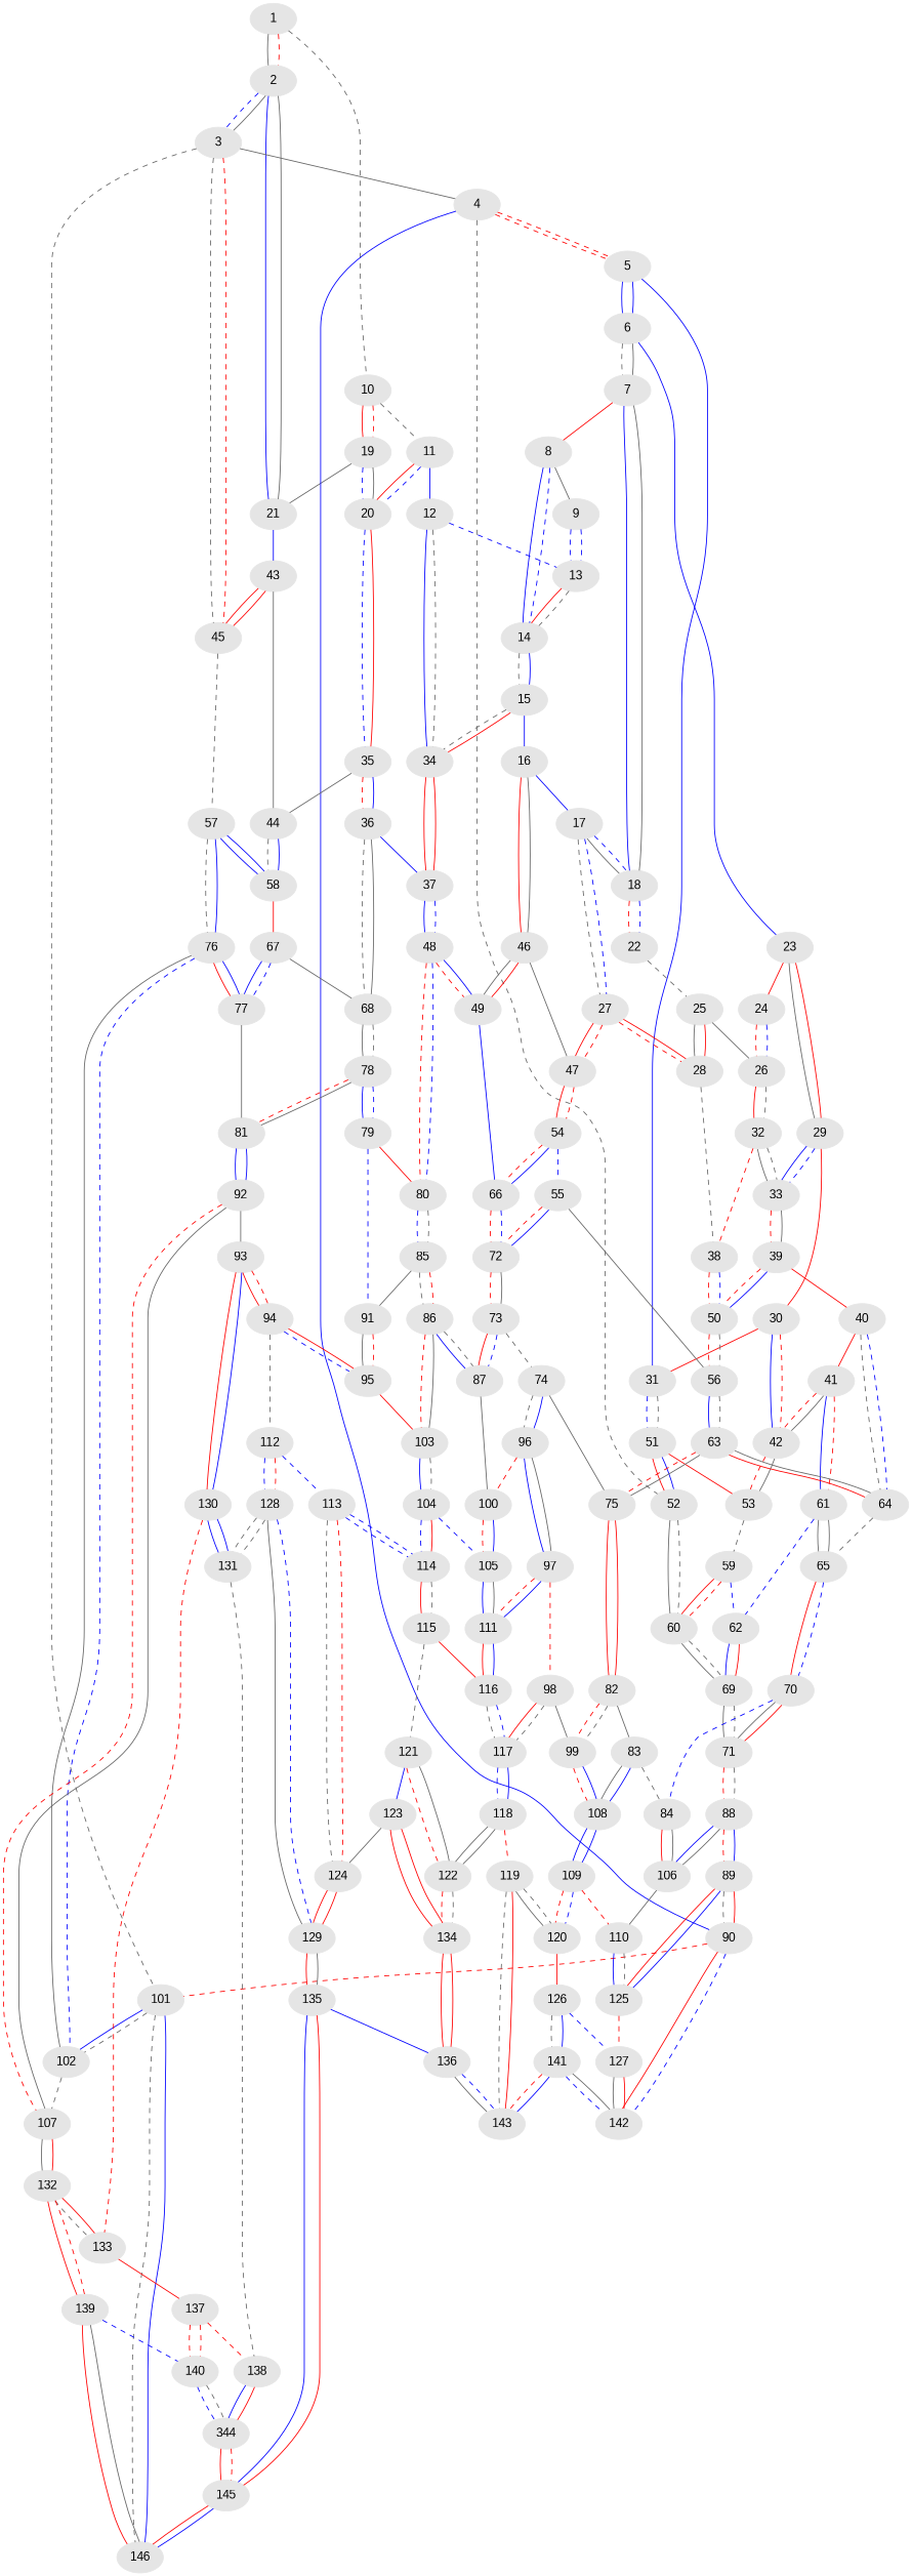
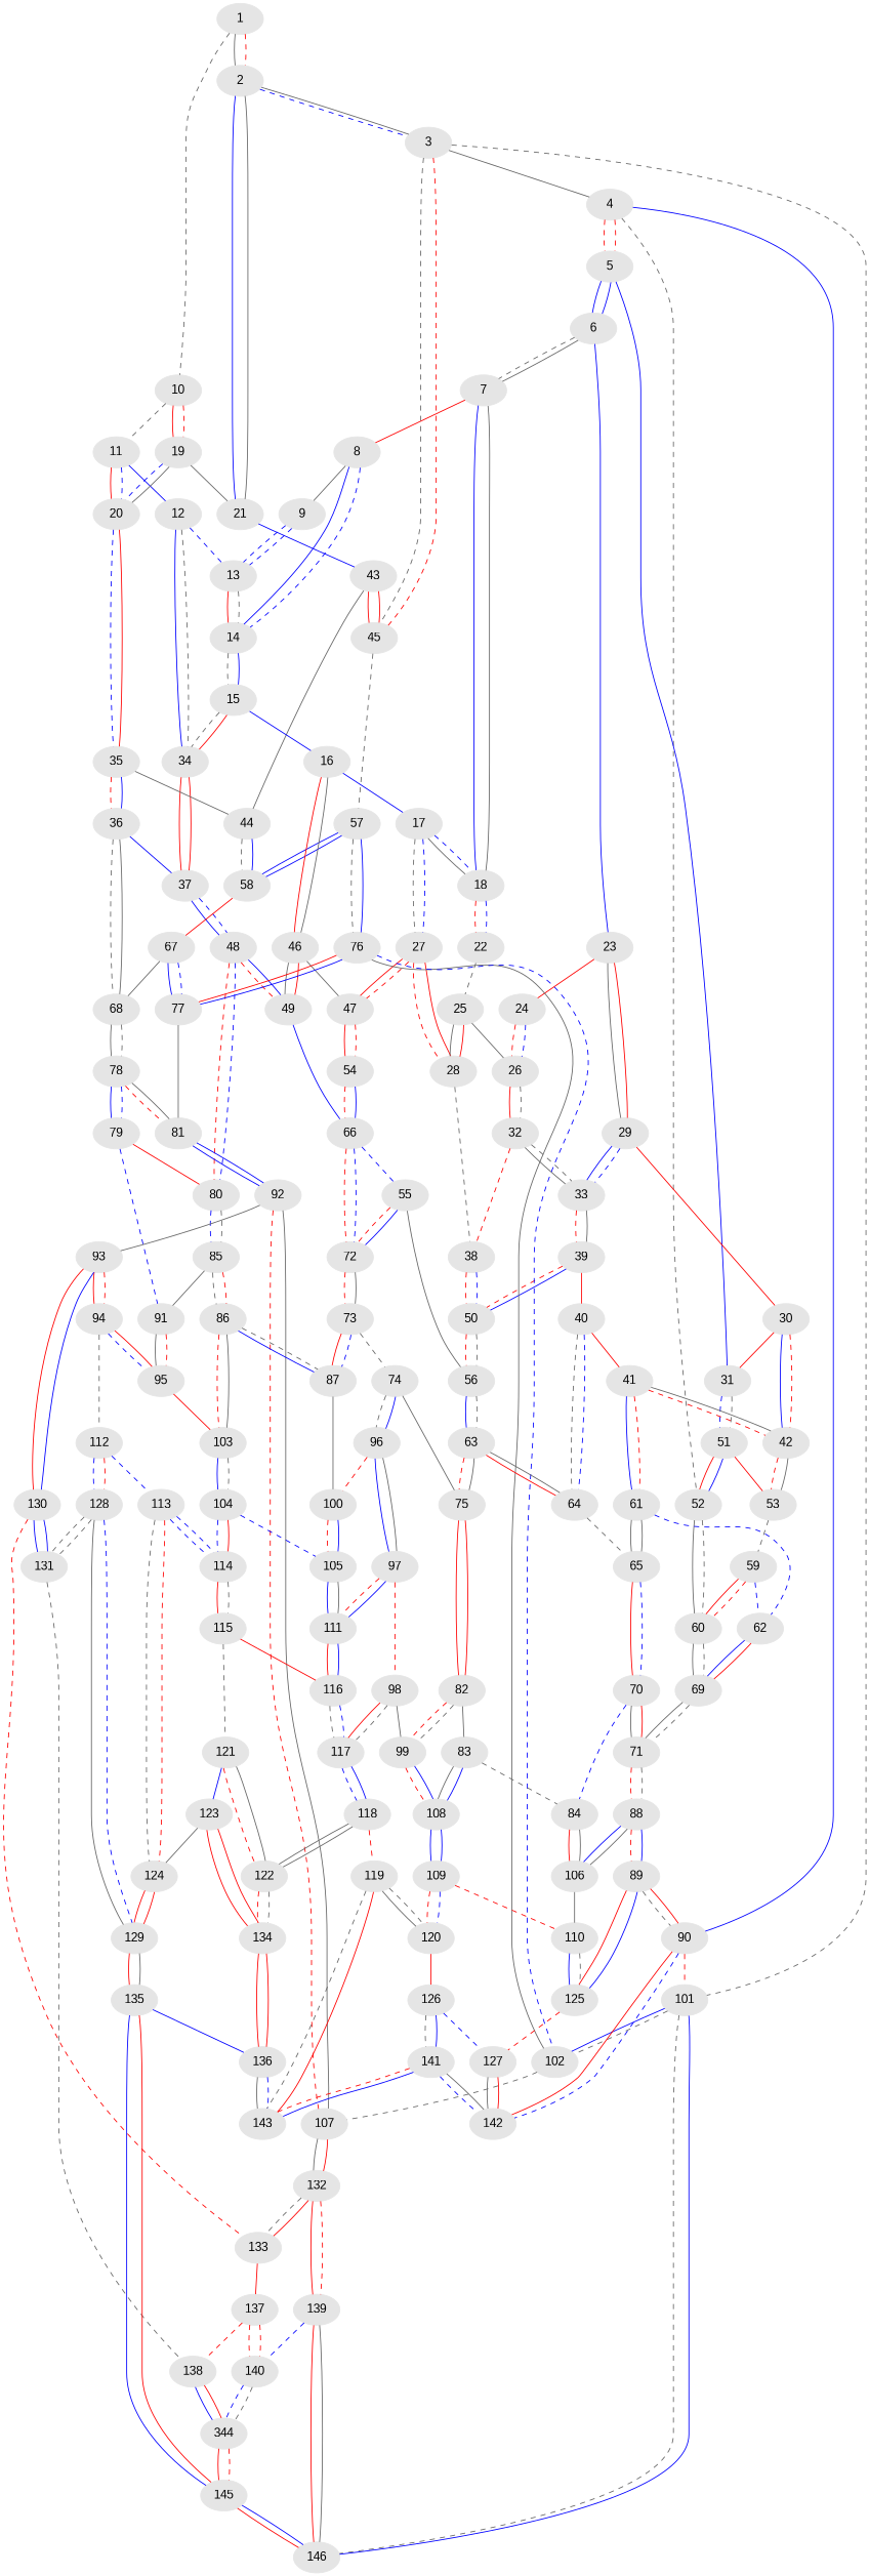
  graph {
    fontname="Liberation Sans"
    node [color=gray90 fontname="Liberation Sans" style=filled]
    edge [color=red fontname="Liberation Sans" style=solid]
    1
    2
    10
    3
    21
    11
    19
    4
    45
    101
    43
    5
    52
    90
    57
    102
    146
    6
    31
    60
    142
    7
    23
    51
    8
    18
    24
    29
    9
    14
    22
    13
    15
    12
    20
    34
    35
    37
    16
    17
    46
    27
    47
    49
    28
    25
    36
    44
    26
    30
    33
    32
    38
    54
    50
    42
    39
    53
    40
    48
    68
    58
    78
    80
    56
    41
    64
    61
    65
    62
    59
    67
    76
    66
    55
    85
    72
    63
    69
    73
    75
    77
    71
    70
    82
    84
    81
    79
    88
    106
    89
    74
    87
    96
    100
    97
    83
    99
    107
    92
    91
    95
    86
    93
    108
    109
    110
    103
    104
    105
    125
    127
    94
    130
    132
    112
    131
    133
    113
    128
    98
    111
    117
    116
    118
    114
    115
    139
    120
    126
    124
    129
    121
    122
    123
    119
    143
    134
    141
    136
    135
    138
    145
    137
    n145 [label=344]
    140
    1 -- 2 [color=gray40]
    1 -- 2 [style=dashed]
    1 -- 10 [color=gray40 style=dashed]
    2 -- 3 [color=blue style=dashed]
    2 -- 3 [color=gray40]
    2 -- 21 [color=blue]
    2 -- 21 [color=gray40]
    10 -- 11 [color=gray40 style=dashed]
    10 -- 19
    10 -- 19 [style=dashed]
    3 -- 4 [color=gray40]
    3 -- 45 [color=gray40 style=dashed]
    3 -- 45 [style=dashed]
    3 -- 101 [color=gray40 style=dashed]
    21 -- 43 [color=blue]
    11 -- 12 [color=blue]
    11 -- 20
    11 -- 20 [color=blue style=dashed]
    19 -- 21 [color=gray40]
    19 -- 20 [color=blue style=dashed]
    19 -- 20 [color=gray40]
    4 -- 5 [style=dashed]
    4 -- 5 [style=dashed]
    4 -- 52 [color=gray40 style=dashed]
    4 -- 90 [color=blue]
    45 -- 57 [color=gray40 style=dashed]
    101 -- 102 [color=blue]
    101 -- 102 [color=gray40 style=dashed]
    101 -- 146 [color=gray40 style=dashed]
    101 -- 146 [color=blue]
    43 -- 45
    43 -- 45
    43 -- 44 [color=gray40]
    5 -- 6 [color=blue]
    5 -- 6 [color=blue]
    5 -- 31 [color=blue]
    52 -- 60 [color=gray40]
    52 -- 60 [color=gray40 style=dashed]
    90 -- 101 [style=dashed]
    90 -- 142
    90 -- 142 [color=blue style=dashed]
    57 -- 58 [color=blue]
    57 -- 58 [color=blue]
    57 -- 76 [color=gray40 style=dashed]
    57 -- 76 [color=blue]
    102 -- 107 [color=gray40 style=dashed]
    6 -- 7 [color=gray40 style=dashed]
    6 -- 7 [color=gray40]
    6 -- 23 [color=blue]
    31 -- 51 [color=blue style=dashed]
    31 -- 51 [color=gray40 style=dashed]
    60 -- 69 [color=gray40]
    60 -- 69 [color=gray40 style=dashed]
    7 -- 8
    7 -- 18 [color=blue]
    7 -- 18 [color=gray40]
    23 -- 24
    23 -- 29 [color=gray40]
    23 -- 29
    51 -- 52
    51 -- 52 [color=blue]
    51 -- 53
    8 -- 9 [color=gray40]
    8 -- 14 [color=blue]
    8 -- 14 [color=blue style=dashed]
    18 -- 22 [style=dashed]
    18 -- 22 [color=blue style=dashed]
    24 -- 26 [style=dashed]
    24 -- 26 [color=blue style=dashed]
    29 -- 30
    29 -- 33 [color=blue]
    29 -- 33 [color=blue style=dashed]
    9 -- 13 [color=blue style=dashed]
    9 -- 13 [color=blue style=dashed]
    14 -- 15 [color=gray40 style=dashed]
    14 -- 15 [color=blue]
    22 -- 25 [color=gray40 style=dashed]
    13 -- 14
    13 -- 14 [color=gray40 style=dashed]
    15 -- 34 [color=gray40 style=dashed]
    15 -- 34
    15 -- 16 [color=blue]
    12 -- 13 [color=blue style=dashed]
    12 -- 34 [color=blue]
    12 -- 34 [color=gray40 style=dashed]
    20 -- 35 [color=blue style=dashed]
    20 -- 35
    34 -- 37
    34 -- 37
    35 -- 36 [style=dashed]
    35 -- 36 [color=blue]
    35 -- 44 [color=gray40]
    37 -- 48 [color=blue]
    37 -- 48 [color=blue style=dashed]
    16 -- 17 [color=blue]
    16 -- 46
    16 -- 46 [color=gray40]
    17 -- 18 [color=gray40]
    17 -- 18 [color=blue style=dashed]
    17 -- 27 [color=gray40 style=dashed]
    17 -- 27 [color=blue style=dashed]
    46 -- 47 [color=gray40]
    46 -- 49 [color=gray40]
    46 -- 49
    27 -- 47
    27 -- 47 [style=dashed]
    27 -- 28 [style=dashed]
    27 -- 28
    47 -- 54
    47 -- 54 [style=dashed]
    49 -- 66 [color=blue]
    28 -- 38 [color=gray40 style=dashed]
    25 -- 28 [color=gray40]
    25 -- 28
    25 -- 26 [color=gray40]
    36 -- 37 [color=blue]
    36 -- 68 [color=gray40 style=dashed]
    36 -- 68 [color=gray40]
    44 -- 58 [color=gray40 style=dashed]
    44 -- 58 [color=blue]
    26 -- 32
    26 -- 32 [color=gray40 style=dashed]
    30 -- 31
    30 -- 42 [color=blue]
    30 -- 42 [style=dashed]
    33 -- 39 [style=dashed]
    33 -- 39 [color=gray40]
    32 -- 33 [color=gray40]
    32 -- 33 [color=gray40 style=dashed]
    32 -- 38 [style=dashed]
    38 -- 50 [style=dashed]
    38 -- 50 [color=blue style=dashed]
    54 -- 66 [style=dashed]
    54 -- 66 [color=blue]
-   54 -- 55 [color=blue style=dashed]
+   66 -- 55 [color=blue style=dashed]
    50 -- 56 [style=dashed]
    50 -- 56 [color=gray40 style=dashed]
    42 -- 53 [style=dashed]
    42 -- 53 [color=gray40]
    39 -- 50 [style=dashed]
    39 -- 50 [color=blue]
    39 -- 40
    53 -- 59 [color=gray40 style=dashed]
    40 -- 41
    40 -- 64 [color=gray40 style=dashed]
    40 -- 64 [color=blue style=dashed]
    48 -- 49 [style=dashed]
    48 -- 49 [color=blue]
    48 -- 80 [style=dashed]
    48 -- 80 [color=blue style=dashed]
    68 -- 78 [color=gray40]
    68 -- 78 [color=gray40 style=dashed]
    58 -- 67
    78 -- 81 [style=dashed]
    78 -- 81 [color=gray40]
    78 -- 79 [color=blue]
    78 -- 79 [color=blue style=dashed]
    80 -- 85 [color=blue style=dashed]
    80 -- 85 [color=gray40 style=dashed]
    56 -- 63 [color=blue]
    56 -- 63 [color=gray40 style=dashed]
    41 -- 42 [style=dashed]
    41 -- 42 [color=gray40]
    41 -- 61 [color=blue]
    41 -- 61 [style=dashed]
    64 -- 65 [color=gray40 style=dashed]
    61 -- 65 [color=gray40]
    61 -- 65 [color=gray40]
    61 -- 62 [color=blue style=dashed]
    65 -- 70
    65 -- 70 [color=blue style=dashed]
    62 -- 69 [color=blue]
    62 -- 69
    59 -- 60
    59 -- 60 [style=dashed]
    59 -- 62 [color=blue style=dashed]
    67 -- 68 [color=gray40]
    67 -- 77 [color=blue]
    67 -- 77 [color=blue style=dashed]
    76 -- 102 [color=gray40]
    76 -- 102 [color=blue style=dashed]
    76 -- 77
    76 -- 77 [color=blue]
    66 -- 72 [style=dashed]
    66 -- 72 [color=blue style=dashed]
    55 -- 56 [color=gray40]
    55 -- 72 [style=dashed]
    55 -- 72 [color=blue]
    85 -- 91 [color=gray40]
    85 -- 86 [color=gray40 style=dashed]
    85 -- 86 [style=dashed]
    72 -- 73 [style=dashed]
    72 -- 73 [color=gray40]
    63 -- 64
    63 -- 64 [color=gray40]
    63 -- 75 [style=dashed]
    63 -- 75 [color=gray40]
    69 -- 71 [color=gray40]
    69 -- 71 [color=gray40 style=dashed]
    73 -- 74 [color=gray40 style=dashed]
    73 -- 87
    73 -- 87 [color=blue style=dashed]
    75 -- 82
    75 -- 82
    77 -- 81 [color=gray40]
    71 -- 88 [style=dashed]
    71 -- 88 [color=gray40 style=dashed]
    70 -- 71 [color=gray40]
    70 -- 71
    70 -- 84 [color=blue style=dashed]
    82 -- 83 [color=gray40]
    82 -- 99 [style=dashed]
    82 -- 99 [color=gray40 style=dashed]
    84 -- 106
    84 -- 106 [color=gray40]
    81 -- 92 [color=blue]
    81 -- 92 [color=blue]
    79 -- 80
    79 -- 91 [color=blue style=dashed]
    88 -- 106 [color=blue]
    88 -- 106 [color=gray40]
    88 -- 89 [style=dashed]
    88 -- 89 [color=blue]
    106 -- 110 [color=gray40]
    89 -- 90 [color=gray40 style=dashed]
    89 -- 90
    89 -- 125
    89 -- 125 [color=blue]
    74 -- 75 [color=gray40]
    74 -- 96 [color=gray40 style=dashed]
    74 -- 96 [color=blue]
    87 -- 100 [color=gray40]
    96 -- 100 [style=dashed]
    96 -- 97 [color=blue]
    96 -- 97 [color=gray40]
    100 -- 105 [style=dashed]
    100 -- 105 [color=blue]
    97 -- 98 [style=dashed]
    97 -- 111 [style=dashed]
    97 -- 111 [color=blue]
    83 -- 84 [color=gray40 style=dashed]
    83 -- 108 [color=gray40]
    83 -- 108 [color=blue]
    99 -- 108 [style=dashed]
    99 -- 108 [color=blue]
    107 -- 132 [color=gray40]
    107 -- 132
    92 -- 107 [style=dashed]
    92 -- 107 [color=gray40]
    92 -- 93 [color=gray40]
    91 -- 95 [color=gray40]
    91 -- 95 [style=dashed]
    95 -- 103
    86 -- 87 [color=blue]
    86 -- 87 [color=gray40 style=dashed]
    86 -- 103 [style=dashed]
    86 -- 103 [color=gray40]
    93 -- 94
    93 -- 94 [style=dashed]
    93 -- 130
    93 -- 130 [color=blue]
    108 -- 109 [color=blue]
    108 -- 109 [color=blue]
    109 -- 110 [style=dashed]
    109 -- 120 [style=dashed]
    109 -- 120 [color=blue style=dashed]
    110 -- 125 [color=blue]
    110 -- 125 [color=gray40 style=dashed]
    103 -- 104 [color=blue]
    103 -- 104 [color=gray40 style=dashed]
    104 -- 105 [color=blue style=dashed]
    104 -- 114 [color=blue style=dashed]
    104 -- 114
    105 -- 111 [color=blue]
    105 -- 111 [color=gray40]
    125 -- 127 [style=dashed]
    127 -- 142 [color=gray40]
    127 -- 142
    94 -- 95 [color=blue style=dashed]
    94 -- 95
    94 -- 112 [color=gray40 style=dashed]
    130 -- 131 [color=blue]
    130 -- 131 [color=blue]
    130 -- 133 [style=dashed]
    132 -- 133 [color=gray40 style=dashed]
    132 -- 133
    132 -- 139
    132 -- 139 [style=dashed]
    112 -- 113 [color=blue style=dashed]
    112 -- 128 [color=blue style=dashed]
    112 -- 128 [style=dashed]
    131 -- 138 [color=gray40 style=dashed]
    133 -- 137
    113 -- 114 [color=blue style=dashed]
    113 -- 114 [color=blue style=dashed]
    113 -- 124 [color=gray40 style=dashed]
    113 -- 124 [style=dashed]
    128 -- 131 [color=gray40 style=dashed]
    128 -- 131 [color=gray40 style=dashed]
    128 -- 129 [color=gray40]
    128 -- 129 [color=blue style=dashed]
    98 -- 99 [color=gray40]
    98 -- 117
    98 -- 117 [color=gray40 style=dashed]
    111 -- 116
    111 -- 116 [color=blue]
    117 -- 118 [color=blue style=dashed]
    117 -- 118 [color=blue]
    116 -- 117 [color=gray40 style=dashed]
    116 -- 117 [color=blue style=dashed]
    118 -- 122 [color=gray40]
    118 -- 122 [color=gray40]
    118 -- 119 [style=dashed]
    114 -- 115
    114 -- 115 [color=gray40 style=dashed]
    115 -- 116
    115 -- 121 [color=gray40 style=dashed]
    139 -- 146
    139 -- 146 [color=gray40]
    139 -- 140 [color=blue style=dashed]
    120 -- 126
    126 -- 127 [color=blue style=dashed]
    126 -- 141 [color=gray40 style=dashed]
    126 -- 141 [color=blue]
    124 -- 129
    124 -- 129
    129 -- 135
    129 -- 135 [color=gray40]
    121 -- 122 [style=dashed]
    121 -- 122 [color=gray40]
    121 -- 123 [color=blue]
    122 -- 134 [style=dashed]
    122 -- 134 [color=gray40 style=dashed]
    123 -- 124 [color=gray40]
    123 -- 134
    123 -- 134
    119 -- 120 [color=gray40]
    119 -- 120 [color=gray40 style=dashed]
    119 -- 143 [color=gray40 style=dashed]
    119 -- 143
    134 -- 136
    134 -- 136
    141 -- 142 [color=blue style=dashed]
    141 -- 142 [color=gray40]
    141 -- 143 [style=dashed]
    141 -- 143 [color=blue]
    136 -- 143 [color=gray40]
    136 -- 143 [color=blue style=dashed]
    135 -- 136 [color=blue]
    135 -- 145 [color=blue]
    135 -- 145
    138 -- n145 [color=blue]
    138 -- n145
    145 -- 146
    145 -- 146 [color=blue]
    137 -- 138 [style=dashed]
    137 -- 140 [style=dashed]
    137 -- 140 [style=dashed]
    n145 -- 145
    n145 -- 145 [style=dashed]
    140 -- n145 [color=blue style=dashed]
    140 -- n145 [color=gray40 style=dashed]
  }
